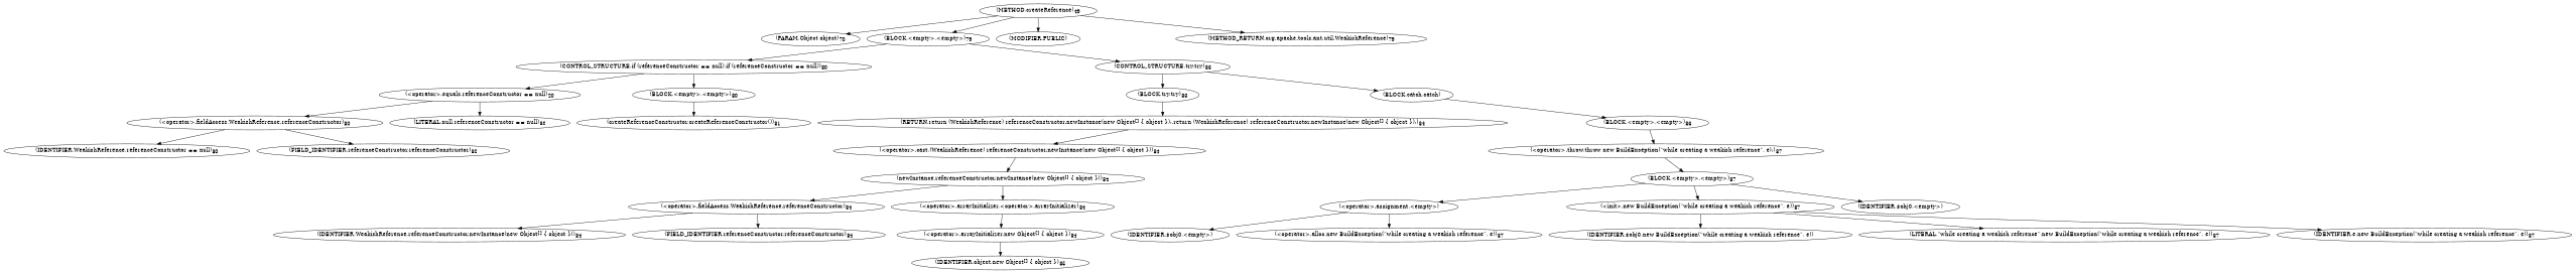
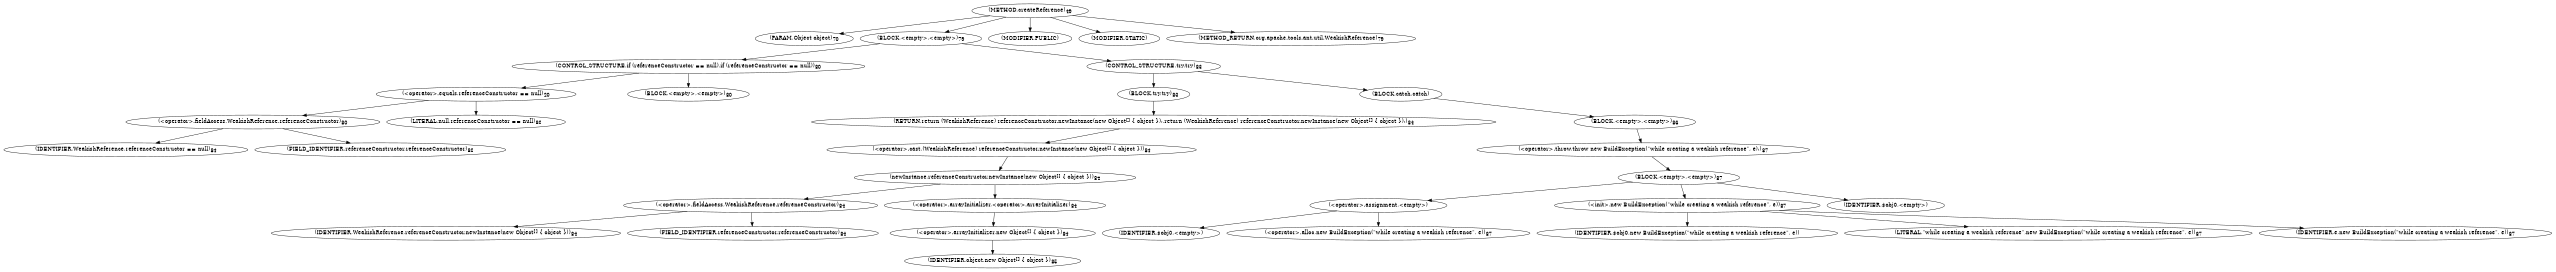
  digraph {
    n1 [label=<(METHOD,createReference)<SUB>49</SUB>>]
    n2 [label=<(PARAM,Object object)<SUB>70</SUB>>]
    n3 [label=<(BLOCK,&lt;empty&gt;,&lt;empty&gt;)<SUB>79</SUB>>]
    n4 [label=<(MODIFIER,PUBLIC)>]
+   n5 [label=<(MODIFIER,STATIC)>]
    n6 [label=<(METHOD_RETURN,org.apache.tools.ant.util.WeakishReference)<SUB>79</SUB>>]
    n7 [label=<(CONTROL_STRUCTURE,if (referenceConstructor == null),if (referenceConstructor == null))<SUB>80</SUB>>]
    n8 [label=<(CONTROL_STRUCTURE,try,try)<SUB>83</SUB>>]
    n9 [label=<(&lt;operator&gt;.equals,referenceConstructor == null)<SUB>20</SUB>>]
    n10 [label=<(BLOCK,&lt;empty&gt;,&lt;empty&gt;)<SUB>80</SUB>>]
    n11 [label=<(BLOCK,try,try)<SUB>83</SUB>>]
    n12 [label=<(BLOCK,catch,catch)>]
    n13 [label=<(&lt;operator&gt;.fieldAccess,WeakishReference.referenceConstructor)<SUB>80</SUB>>]
    n14 [label=<(LITERAL,null,referenceConstructor == null)<SUB>80</SUB>>]
-   n15 [label=<(createReferenceConstructor,createReferenceConstructor())<SUB>81</SUB>>]
-   n16 [label=<(IDENTIFIER,WeakishReference,referenceConstructor == null)<SUB>80</SUB>>]
+   n16 [label=<(IDENTIFIER,WeakishReference,referenceConstructor == null)<SUB>84</SUB>>]
    n17 [label=<(FIELD_IDENTIFIER,referenceConstructor,referenceConstructor)<SUB>80</SUB>>]
    n18 [label=<(RETURN,return (WeakishReference) referenceConstructor.newInstance(new Object[] { object });,return (WeakishReference) referenceConstructor.newInstance(new Object[] { object });)<SUB>84</SUB>>]
    n19 [label=<(BLOCK,&lt;empty&gt;,&lt;empty&gt;)<SUB>86</SUB>>]
    n20 [label=<(&lt;operator&gt;.cast,(WeakishReference) referenceConstructor.newInstance(new Object[] { object }))<SUB>84</SUB>>]
    n21 [label=<(newInstance,referenceConstructor.newInstance(new Object[] { object }))<SUB>84</SUB>>]
    n22 [label=<(&lt;operator&gt;.fieldAccess,WeakishReference.referenceConstructor)<SUB>84</SUB>>]
    n23 [label=<(&lt;operator&gt;.arrayInitializer,&lt;operator&gt;.arrayInitializer)<SUB>84</SUB>>]
    n24 [label=<(IDENTIFIER,WeakishReference,referenceConstructor.newInstance(new Object[] { object }))<SUB>84</SUB>>]
    n25 [label=<(FIELD_IDENTIFIER,referenceConstructor,referenceConstructor)<SUB>84</SUB>>]
    n26 [label=<(&lt;operator&gt;.arrayInitializer,new Object[] { object })<SUB>84</SUB>>]
    n27 [label=<(IDENTIFIER,object,new Object[] { object })<SUB>85</SUB>>]
    n28 [label=<(&lt;operator&gt;.throw,throw new BuildException(&quot;while creating a weakish reference&quot;, e);)<SUB>87</SUB>>]
    n29 [label=<(BLOCK,&lt;empty&gt;,&lt;empty&gt;)<SUB>87</SUB>>]
    n30 [label=<(&lt;operator&gt;.assignment,&lt;empty&gt;)>]
    n31 [label=<(&lt;init&gt;,new BuildException(&quot;while creating a weakish reference&quot;, e))<SUB>87</SUB>>]
    n32 [label=<(IDENTIFIER,$obj0,&lt;empty&gt;)>]
    n33 [label=<(IDENTIFIER,$obj0,&lt;empty&gt;)>]
    n34 [label=<(&lt;operator&gt;.alloc,new BuildException(&quot;while creating a weakish reference&quot;, e))<SUB>87</SUB>>]
    n35 [label=<(IDENTIFIER,$obj0,new BuildException(&quot;while creating a weakish reference&quot;, e))>]
    n36 [label=<(LITERAL,&quot;while creating a weakish reference&quot;,new BuildException(&quot;while creating a weakish reference&quot;, e))<SUB>87</SUB>>]
    n37 [label=<(IDENTIFIER,e,new BuildException(&quot;while creating a weakish reference&quot;, e))<SUB>87</SUB>>]
    n1 -> n2
    n1 -> n3
    n1 -> n4
+   n1 -> n5
    n1 -> n6
    n3 -> n7
    n3 -> n8
    n7 -> n9
    n7 -> n10
    n8 -> n11
    n8 -> n12
    n9 -> n13
    n9 -> n14
-   n10 -> n15
    n11 -> n18
    n12 -> n19
    n13 -> n16
    n13 -> n17
    n18 -> n20
    n19 -> n28
    n20 -> n21
    n21 -> n22
    n21 -> n23
    n22 -> n24
    n22 -> n25
    n23 -> n26
    n26 -> n27
    n28 -> n29
    n29 -> n30
    n29 -> n31
    n29 -> n32
    n30 -> n33
    n30 -> n34
    n31 -> n35
    n31 -> n36
    n31 -> n37
  }
